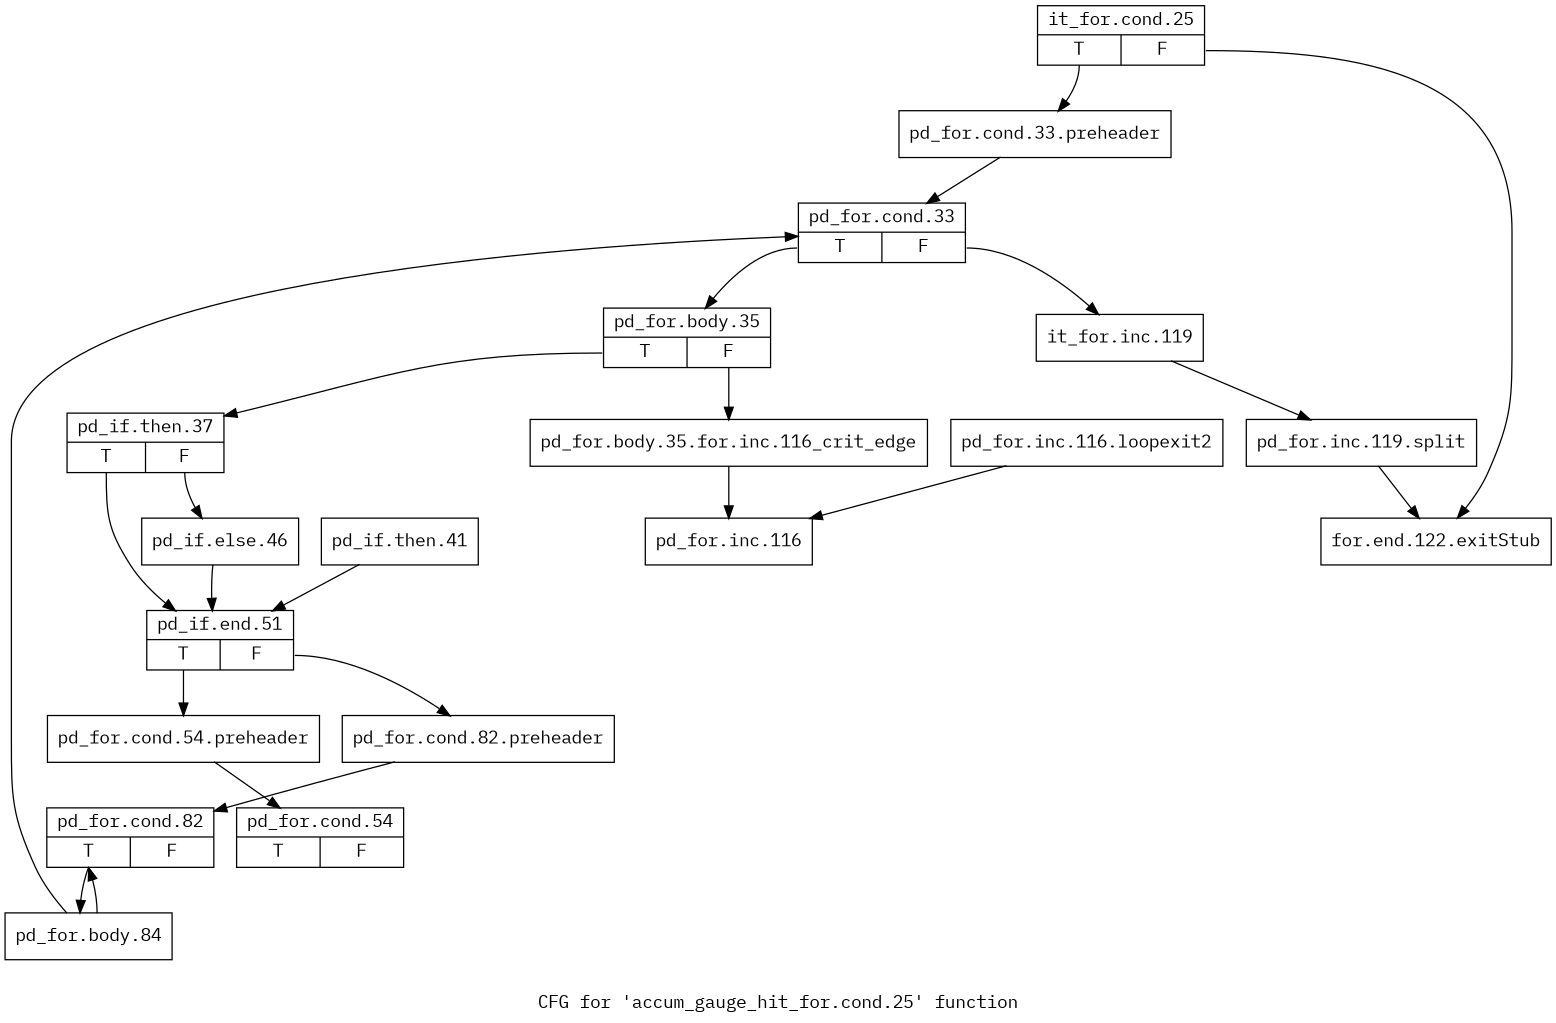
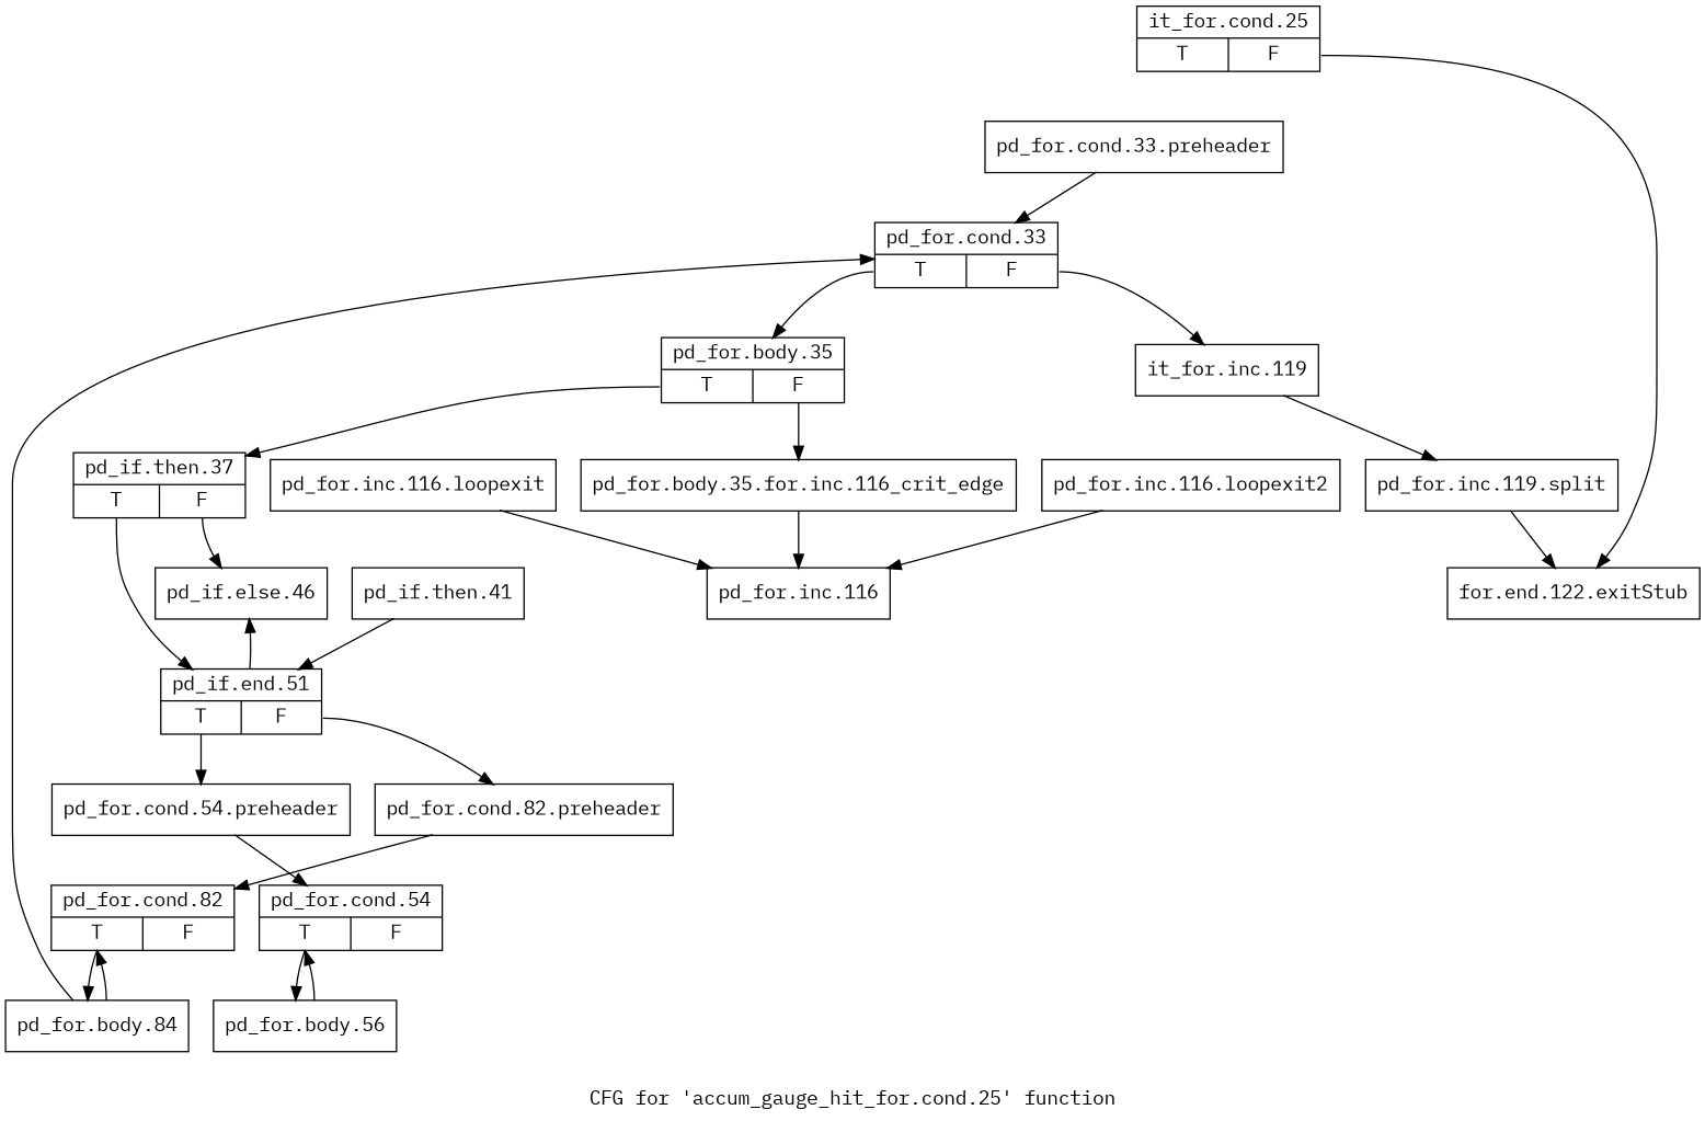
  digraph {
    fontname="IBM Plex Mono"
    label="CFG for 'accum_gauge_hit_for.cond.25' function"
    node [fontname="IBM Plex Mono" shape=record]
    edge [fontname="IBM Plex Mono"]
    n1 [label="{it_for.cond.25|{<s0>T|<s1>F}}"]
    n2 [label="{for.end.122.exitStub}"]
    n3 [label="{pd_for.cond.33.preheader}"]
    n4 [label="{pd_for.cond.33|{<s0>T|<s1>F}}"]
    n5 [label="{pd_for.body.35|{<s0>T|<s1>F}}"]
    n6 [label="{it_for.inc.119}"]
    n7 [label="{pd_if.then.37|{<s0>T|<s1>F}}"]
    n8 [label="{pd_for.body.35.for.inc.116_crit_edge}"]
    n9 [label="{pd_for.inc.119.split}"]
    n10 [label="{pd_if.else.46}"]
    n11 [label="{pd_if.end.51|{<s0>T|<s1>F}}"]
    n12 [label="{pd_for.inc.116}"]
    n13 [label="{pd_if.then.41}"]
    n14 [label="{pd_for.cond.54.preheader}"]
    n15 [label="{pd_for.cond.82.preheader}"]
    n16 [label="{pd_for.cond.54|{<s0>T|<s1>F}}"]
    n17 [label="{pd_for.cond.82|{<s0>T|<s1>F}}"]
+   n18 [label="{pd_for.body.56}"]
    n19 [label="{pd_for.body.84}"]
    n20 [label="{pd_for.inc.116.loopexit2}"]
+   n21 [label="{pd_for.inc.116.loopexit}"]
    n1 -> n2 [tailport=s1]
-   n1 -> n3 [tailport=s0]
    n3 -> n4
    n4 -> n5 [tailport=s0]
    n4 -> n6 [tailport=s1]
    n5 -> n7 [tailport=s0]
    n5 -> n8 [tailport=s1]
    n6 -> n9
    n7 -> n10 [tailport=s1]
    n7 -> n11 [tailport=s0]
    n8 -> n12
    n9 -> n2
-   n10 -> n11
+   n11 -> n10
    n11 -> n14 [tailport=s0]
    n11 -> n15 [tailport=s1]
    n13 -> n11
    n14 -> n16
    n15 -> n17
+   n16 -> n18 [tailport=s0]
    n17 -> n19 [tailport=s0]
+   n18 -> n16
    n19 -> n4
    n19 -> n17
    n20 -> n12
+   n21 -> n12
  }
